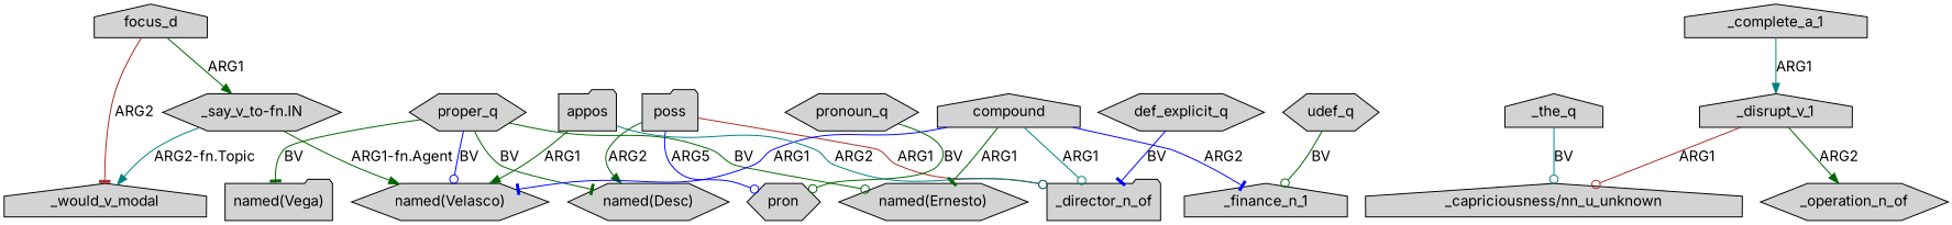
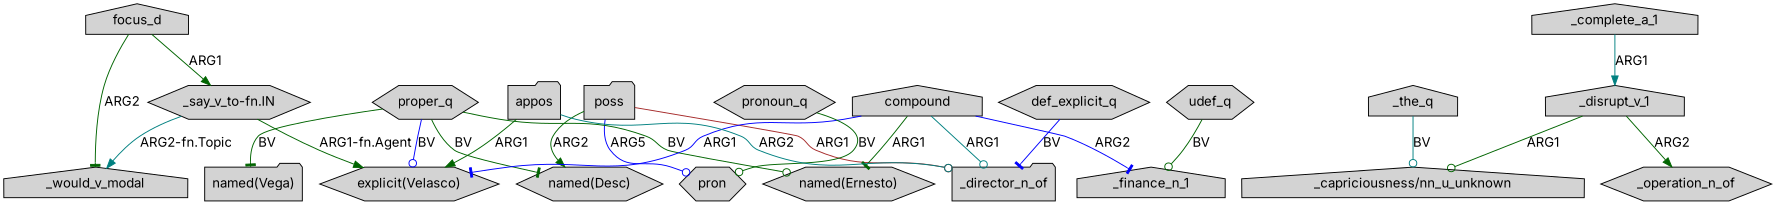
  digraph {
    fontname=Inter
    node [fontname=Inter shape=hexagon style=filled]
    edge [arrowhead=odot color=darkgreen fontname=Inter]
    _would_v_modal [shape=house]
    "_say_v_to-fn.IN"
-   "named(Velasco)"
+   "named(Velasco)" [label="explicit(Velasco)"]
    _disrupt_v_1 [shape=house]
    "_capriciousness/nn_u_unknown" [shape=house]
    _operation_n_of
    focus_d [shape=house]
    poss [shape=folder]
    pron
    _director_n_of [shape=folder]
    "named(Desc)"
    _finance_n_1 [shape=house]
    udef_q
    proper_q
    "named(Ernesto)"
    "named(Vega)" [shape=folder]
    compound [shape=house]
    pronoun_q
    def_explicit_q
    appos [shape=folder]
    _the_q [shape=house]
    _complete_a_1 [shape=house]
    "_say_v_to-fn.IN" -> _would_v_modal [arrowhead=normal color=teal label="ARG2-fn.Topic"]
    "_say_v_to-fn.IN" -> "named(Velasco)" [arrowhead=normal label="ARG1-fn.Agent"]
-   _disrupt_v_1 -> "_capriciousness/nn_u_unknown" [color=brown label=ARG1]
+   _disrupt_v_1 -> "_capriciousness/nn_u_unknown" [label=ARG1]
    _disrupt_v_1 -> _operation_n_of [arrowhead=normal label=ARG2]
-   focus_d -> _would_v_modal [arrowhead=tee color=brown label=ARG2]
+   focus_d -> _would_v_modal [arrowhead=tee label=ARG2]
    focus_d -> "_say_v_to-fn.IN" [arrowhead=normal label=ARG1]
    poss -> pron [color=blue label=ARG5]
    poss -> _director_n_of [color=brown label=ARG1]
    poss -> "named(Desc)" [arrowhead=normal label=ARG2]
    udef_q -> _finance_n_1 [label=BV]
    proper_q -> "named(Velasco)" [color=blue label=BV]
    proper_q -> "named(Desc)" [arrowhead=tee label=BV]
    proper_q -> "named(Ernesto)" [label=BV]
    proper_q -> "named(Vega)" [arrowhead=tee label=BV]
    compound -> "named(Velasco)" [arrowhead=tee color=blue label=ARG1]
    compound -> _director_n_of [color=teal label=ARG1]
    compound -> _finance_n_1 [arrowhead=tee color=blue label=ARG2]
    compound -> "named(Ernesto)" [arrowhead=tee label=ARG1]
    pronoun_q -> pron [label=BV]
    def_explicit_q -> _director_n_of [arrowhead=tee color=blue label=BV]
    appos -> "named(Velasco)" [arrowhead=normal label=ARG1]
    appos -> _director_n_of [color=teal label=ARG2]
    _the_q -> "_capriciousness/nn_u_unknown" [color=teal label=BV]
    _complete_a_1 -> _disrupt_v_1 [arrowhead=normal color=teal label=ARG1]
  }
